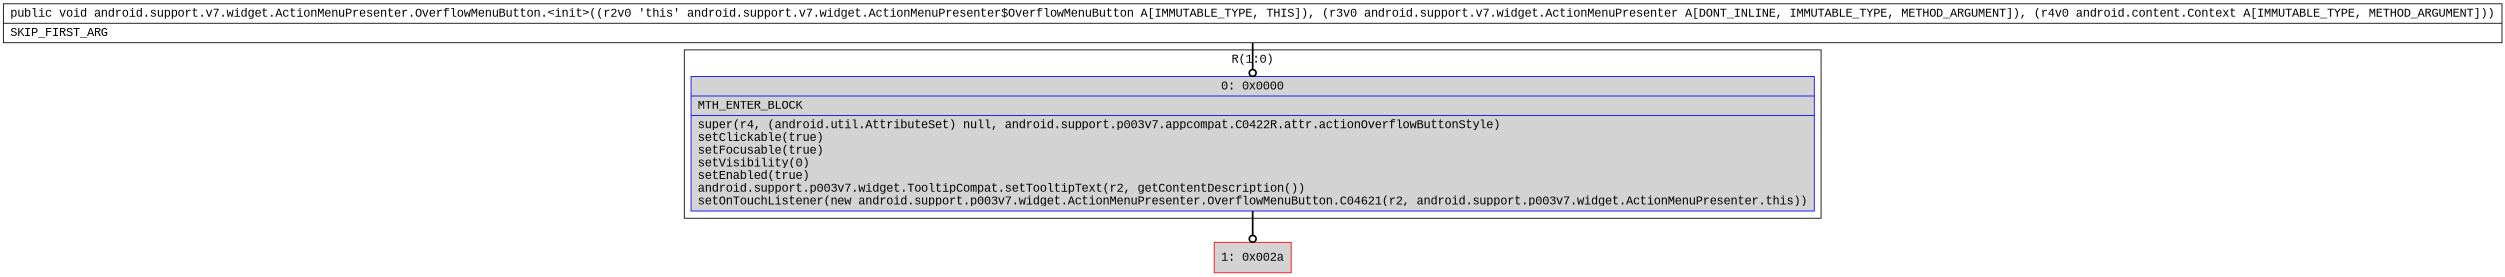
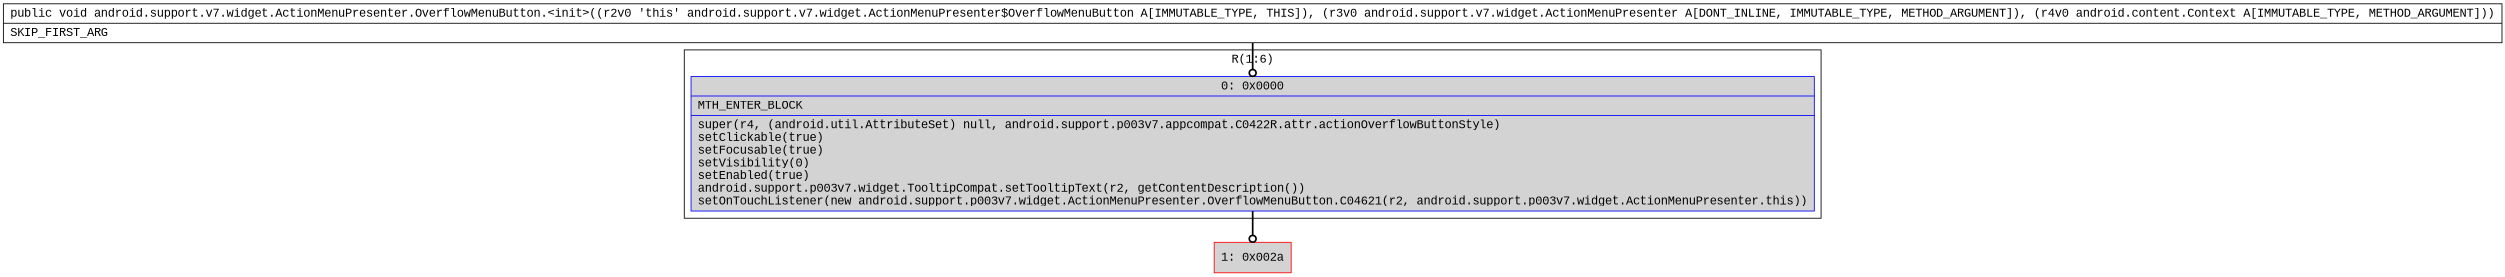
  digraph {
    fontname="Liberation Mono"
    node [shape=record style=filled fillcolor=lightgrey fontname="Liberation Mono"]
    edge [style=bold arrowhead=odot fontname="Liberation Mono"]
    n1 [color=blue label="{0\:\ 0x0000|MTH_ENTER_BLOCK\l|super(r4, (android.util.AttributeSet) null, android.support.p003v7.appcompat.C0422R.attr.actionOverflowButtonStyle)\lsetClickable(true)\lsetFocusable(true)\lsetVisibility(0)\lsetEnabled(true)\landroid.support.p003v7.widget.TooltipCompat.setTooltipText(r2, getContentDescription())\lsetOnTouchListener(new android.support.p003v7.widget.ActionMenuPresenter.OverflowMenuButton.C04621(r2, android.support.p003v7.widget.ActionMenuPresenter.this))\l}"]
    n2 [color=red label="{1\:\ 0x002a}"]
    n3 [label="{public void android.support.v7.widget.ActionMenuPresenter.OverflowMenuButton.\<init\>((r2v0 'this' android.support.v7.widget.ActionMenuPresenter$OverflowMenuButton A[IMMUTABLE_TYPE, THIS]), (r3v0 android.support.v7.widget.ActionMenuPresenter A[DONT_INLINE, IMMUTABLE_TYPE, METHOD_ARGUMENT]), (r4v0 android.content.Context A[IMMUTABLE_TYPE, METHOD_ARGUMENT]))  | SKIP_FIRST_ARG\l}" fillcolor=white]
    subgraph cluster_1 {
-     label="R(1:0)"
+     label="R(1:6)"
      n1
    }
    n1 -> n2
    n3 -> n1
  }
